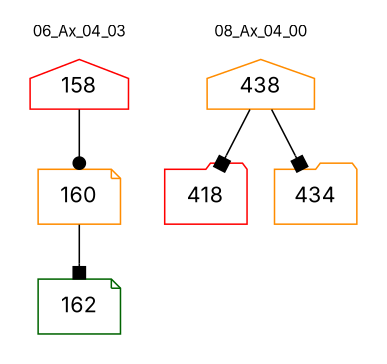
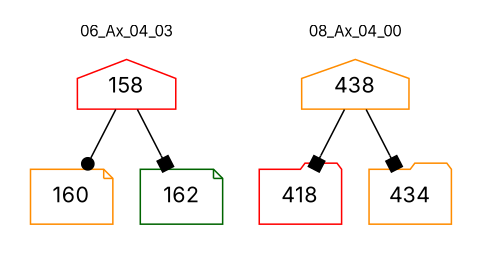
  digraph {
    fontname=Inter
    node [color=darkorange fontname=Inter shape=note]
    edge [arrowhead=box color=black fontname=Inter]
    n1 [label=160]
    n2 [color=red label=158 shape=house]
    n3 [color=darkgreen label=162]
    n4 [label=438 shape=house]
    n5 [color=red label=418 shape=folder]
    n6 [label=434 shape=folder]
    subgraph cluster_1 {
      color=white
      fontsize=10
      label="06_Ax_04_03"
      n1
      n2
      n3
    }
    subgraph cluster_2 {
      color=white
      fontsize=10
      label="08_Ax_04_00"
      n4
      n5
      n6
    }
-   n1 -> n3
+   n2 -> n3
    n2 -> n1 [arrowhead=dot]
    n4 -> n5
    n4 -> n6
  }
